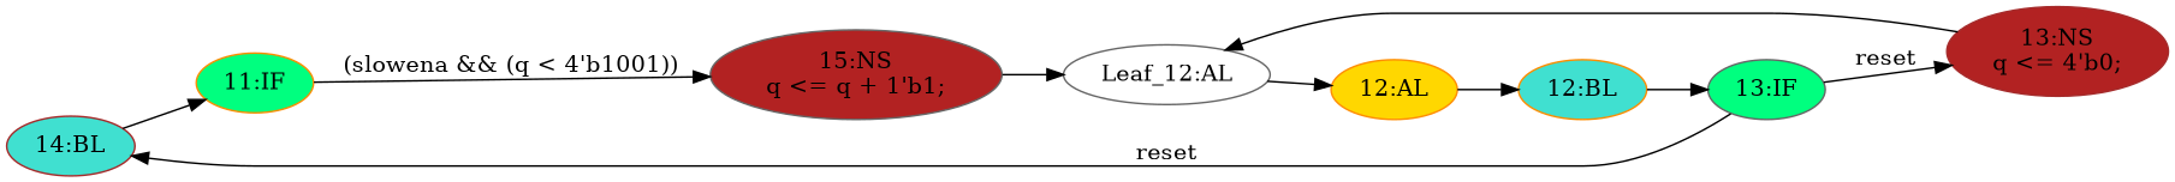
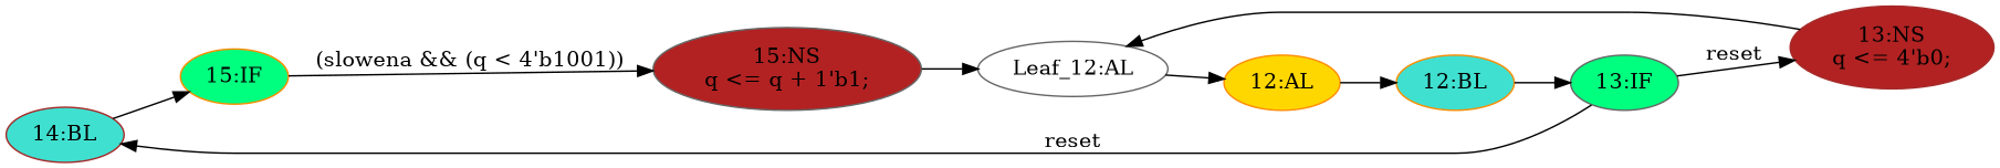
  strict digraph {
    rankdir=LR
    node [color=darkorange fillcolor=turquoise statements="[]" style=filled typ=Block]
    edge [cond="[]" lineno=None]
    n1 [ast="<pyverilog.vparser.ast.Block object at 0x7fe5bcf56bd0>" color=brown label="14:BL"]
-   n2 [ast="<pyverilog.vparser.ast.IfStatement object at 0x7fe5bcfa3210>" fillcolor=springgreen label="11:IF" typ=IfStatement]
+   n2 [ast="<pyverilog.vparser.ast.IfStatement object at 0x7fe5bcfa3210>" fillcolor=springgreen label="15:IF" typ=IfStatement]
    n3 [ast="<pyverilog.vparser.ast.NonblockingSubstitution object at 0x7fe5bcf4ecd0>" color=gray40 fillcolor=firebrick label="15:NS\nq <= q + 1'b1;" statements="[<pyverilog.vparser.ast.NonblockingSubstitution object at 0x7fe5bcf4ecd0>]" typ=NonblockingSubstitution]
    n4 [color=gray40 def_var="['q']" label="Leaf_12:AL" fillcolor="" statements="" style="" typ=""]
    n5 [ast="<pyverilog.vparser.ast.IfStatement object at 0x7fe5bcfb7390>" color=gray40 fillcolor=springgreen label="13:IF" typ=IfStatement]
    n6 [ast="<pyverilog.vparser.ast.NonblockingSubstitution object at 0x7fe5bcf56910>" color=brown fillcolor=firebrick label="13:NS\nq <= 4'b0;" statements="[<pyverilog.vparser.ast.NonblockingSubstitution object at 0x7fe5bcf56910>]" typ=NonblockingSubstitution]
    n7 [ast="<pyverilog.vparser.ast.Always object at 0x7fe5bcf43fd0>" clk_sens=True fillcolor=gold label="12:AL" sens="['clk']" typ=Always use_var="['reset', 'q', 'slowena']"]
    n8 [ast="<pyverilog.vparser.ast.Block object at 0x7fe5bd2750d0>" label="12:BL"]
    n1 -> n2
    n2 -> n3 [cond="['slowena', 'q']" label="(slowena && (q < 4'b1001))" lineno=15]
    n3 -> n4
    n4 -> n7 [cond="" lineno=""]
    n5 -> n1 [cond="['reset']" label=reset lineno=13]
    n5 -> n6 [cond="['reset']" label=reset lineno=13]
    n6 -> n4
    n7 -> n8
    n8 -> n5
  }
